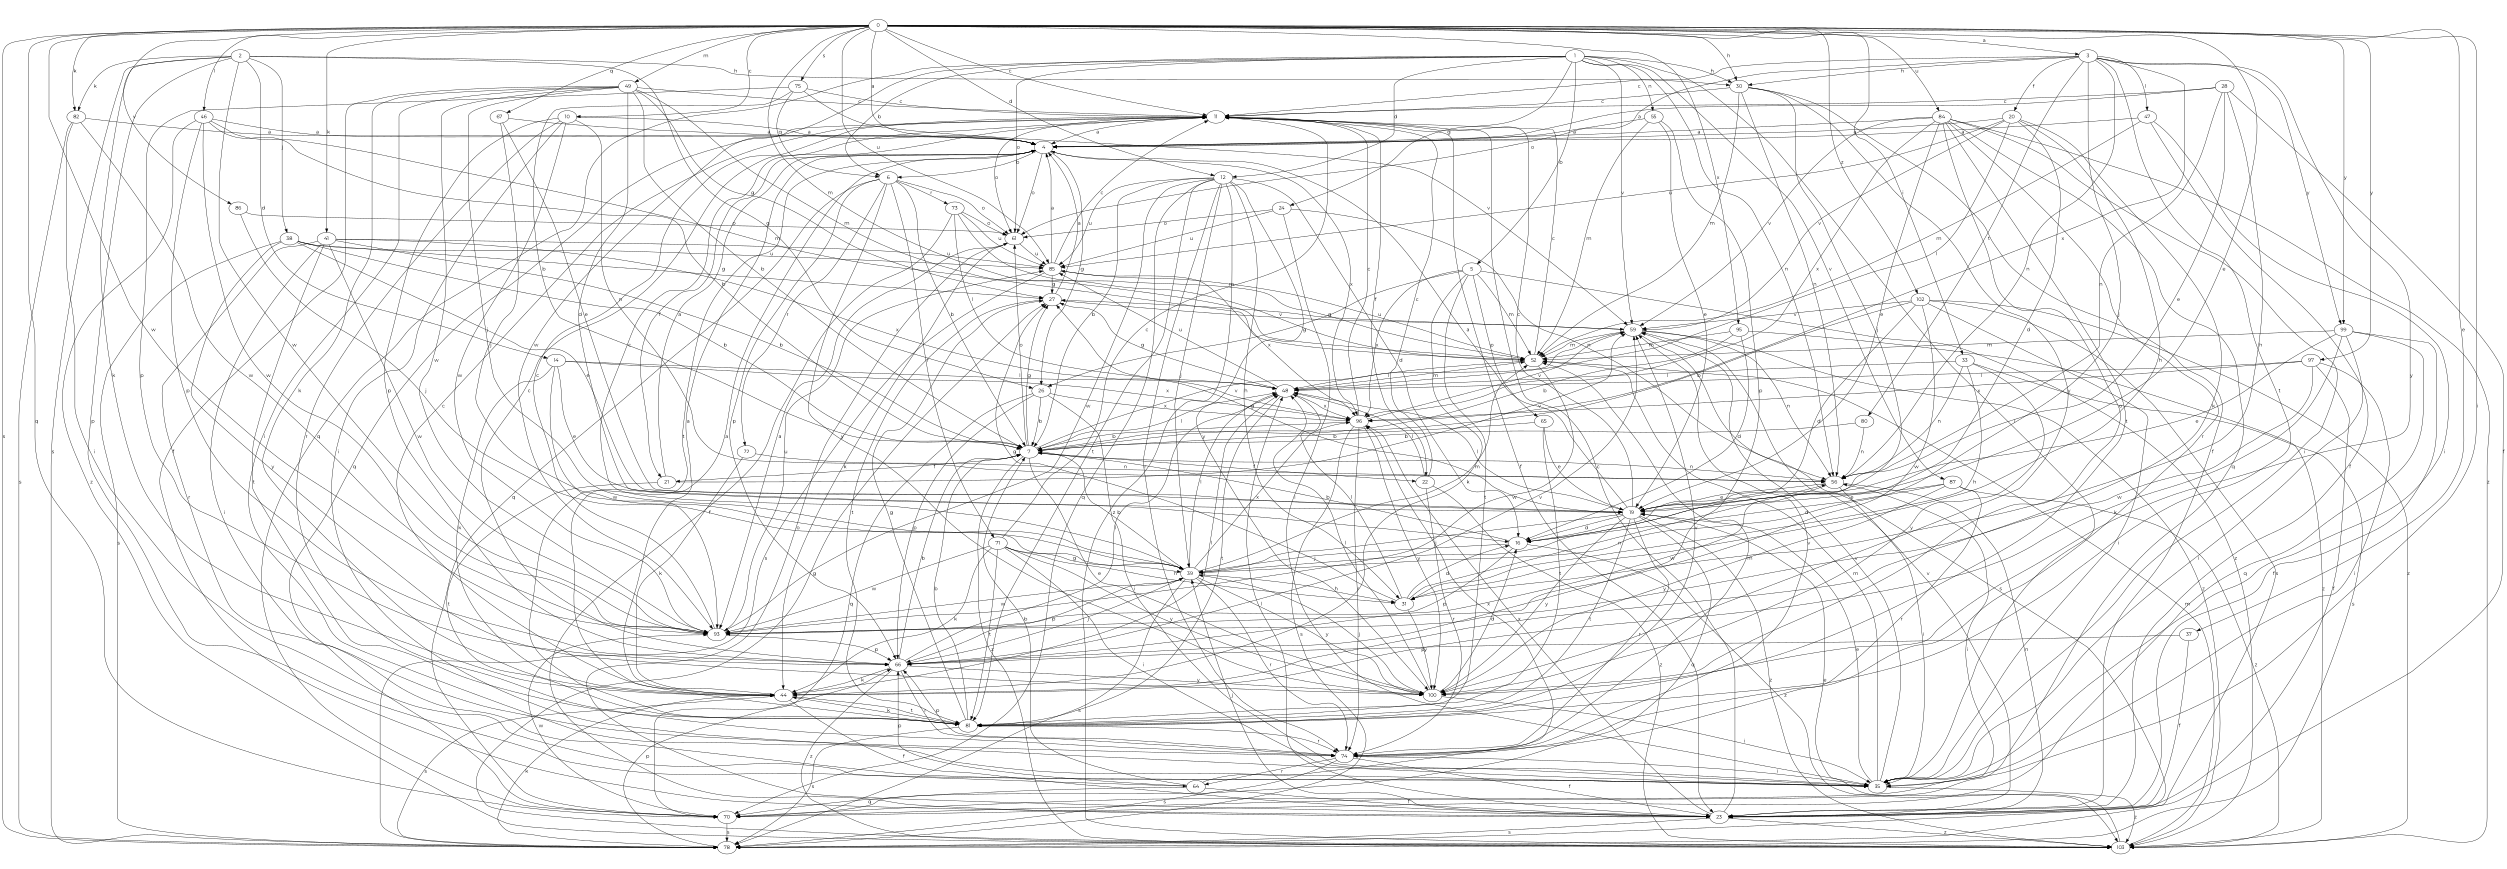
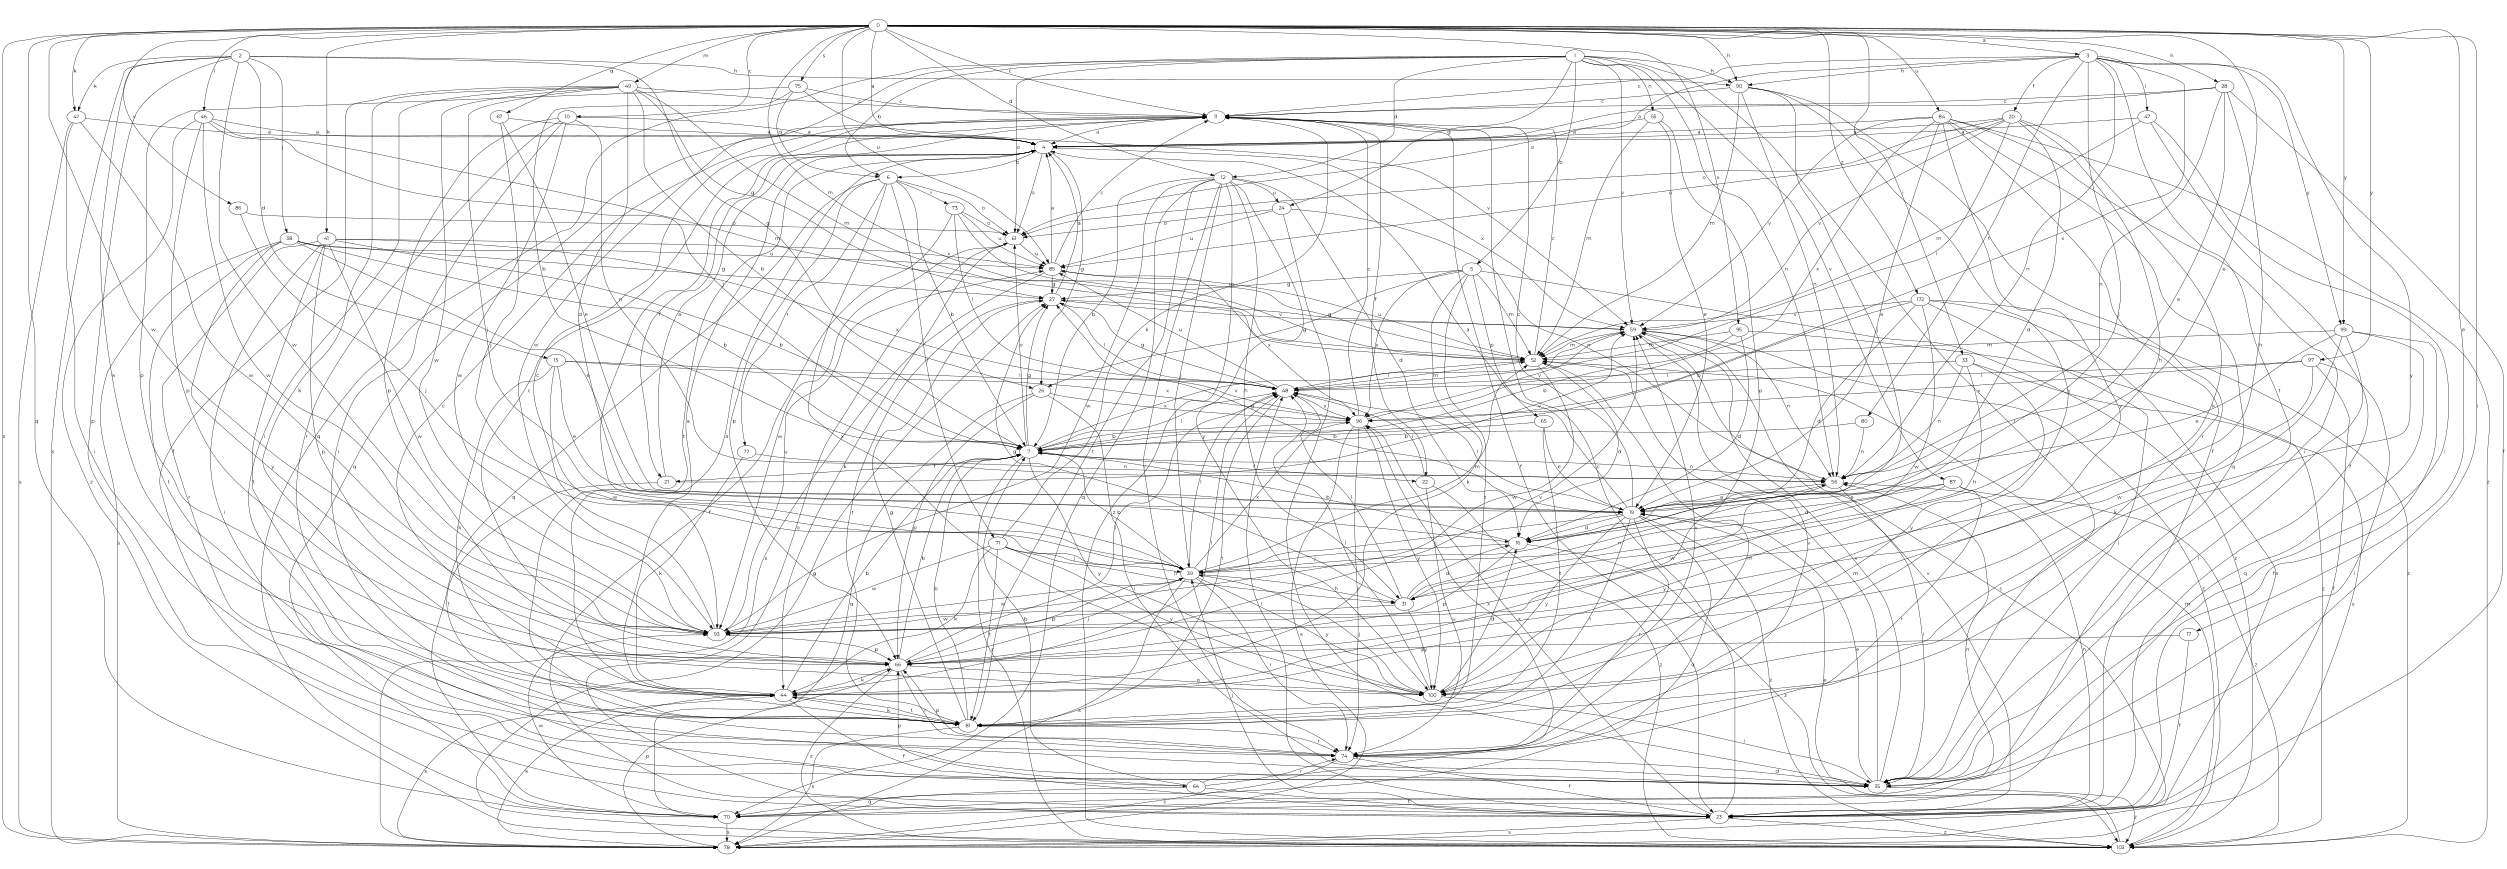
  strict digraph {
    fontname=Montserrat
    node [fontname=Montserrat]
    edge [fontname=Montserrat]
    0
    3
    4
    10
    11
    12
-   17 [label=37]
+   17
    19
    28
-   30
+   30 [label=90]
    33
    35
    41
-   42 [label=82]
+   42
    46
    49
    52
    67
    70
    75
    78
    84
    85
    86
    93
    95
    97
    99
-   102
+   102 [label=172]
    56
    61
    20
    39
    47
    80
    81
    96
    100
    6
    26
    21
    66
    74
    22
    23
    103
    7
    16
    31
    27
    48
    n52 [label=59]
    44
    1
    5
    24
    55
    87
    65
    71
    72
    73
    2
-   15 [label=14]
+   15
    38
    64
    0 -> 3 [label=a]
    0 -> 4 [label=a]
    0 -> 10 [label=c]
    0 -> 11 [label=c]
    0 -> 12 [label=d]
    0 -> 17 [label=e]
    0 -> 19 [label=e]
+   0 -> 28 [label=h]
    0 -> 30 [label=h]
    0 -> 33 [label=i]
    0 -> 35 [label=i]
    0 -> 41 [label=k]
    0 -> 42 [label=k]
    0 -> 46 [label=l]
    0 -> 49 [label=m]
    0 -> 52 [label=m]
    0 -> 67 [label=q]
    0 -> 70 [label=q]
    0 -> 75 [label=s]
    0 -> 78 [label=s]
    0 -> 84 [label=u]
    0 -> 85 [label=u]
    0 -> 86 [label=v]
    0 -> 93 [label=w]
    0 -> 95 [label=x]
    0 -> 97 [label=y]
    0 -> 99 [label=y]
    0 -> 102 [label=z]
    3 -> 11 [label=c]
    3 -> 30 [label=h]
    3 -> 99 [label=y]
    3 -> 56 [label=n]
    3 -> 61 [label=o]
    3 -> 20 [label=f]
    3 -> 39 [label=j]
    3 -> 47 [label=l]
    3 -> 80 [label=t]
    3 -> 81 [label=t]
    3 -> 96 [label=x]
    3 -> 100 [label=y]
    4 -> 61 [label=o]
    4 -> 81 [label=t]
-   4 -> 96 [label=x]
+   4 -> n52 [label=x]
    4 -> 6 [label=b]
    4 -> 26 [label=g]
    4 -> 21 [label=f]
    10 -> 4 [label=a]
    10 -> 35 [label=i]
    10 -> 93 [label=w]
    10 -> 56 [label=n]
    10 -> 66 [label=p]
    10 -> 74 [label=r]
    11 -> 4 [label=a]
    11 -> 70 [label=q]
    11 -> 22 [label=f]
    11 -> 23 [label=f]
    12 -> 70 [label=q]
-   12 -> 85 [label=u]
+   12 -> 24 [label=u]
    12 -> 93 [label=w]
    12 -> 39 [label=j]
    12 -> 81 [label=t]
    12 -> 100 [label=y]
    12 -> 74 [label=r]
    12 -> 103 [label=z]
    12 -> 7 [label=b]
    12 -> 16 [label=d]
    12 -> 31 [label=h]
    17 -> 66 [label=p]
    17 -> 23 [label=f]
    19 -> 4 [label=a]
    19 -> 11 [label=c]
    19 -> 70 [label=q]
    19 -> 39 [label=j]
    19 -> 81 [label=t]
    19 -> 100 [label=y]
    19 -> 74 [label=r]
    19 -> 103 [label=z]
    19 -> 16 [label=d]
    19 -> 27 [label=g]
    19 -> 48 [label=l]
    28 -> 4 [label=a]
    28 -> 11 [label=c]
    28 -> 19 [label=e]
    28 -> 56 [label=n]
    28 -> 23 [label=f]
    28 -> 31 [label=h]
    30 -> 11 [label=c]
    30 -> 52 [label=m]
    30 -> 56 [label=n]
    30 -> 39 [label=j]
    30 -> 100 [label=y]
    30 -> 23 [label=f]
    33 -> 78 [label=s]
    33 -> 56 [label=n]
    33 -> 100 [label=y]
    33 -> 31 [label=h]
    33 -> 48 [label=l]
    35 -> 19 [label=e]
    35 -> 52 [label=m]
    35 -> 103 [label=z]
    35 -> n52 [label=v]
    41 -> 35 [label=i]
-   41 -> 85 [label=u]
+   41 -> 85 [label=x]
    41 -> 93 [label=w]
    41 -> 81 [label=t]
    41 -> 96 [label=x]
+   41 -> 66 [label=p]
    41 -> 74 [label=r]
    41 -> 7 [label=b]
    42 -> 4 [label=a]
    42 -> 35 [label=i]
    42 -> 78 [label=s]
    42 -> 93 [label=w]
    46 -> 4 [label=a]
    46 -> 52 [label=m]
    46 -> 93 [label=w]
    46 -> 66 [label=p]
    46 -> 103 [label=z]
-   46 -> 7 [label=b]
+   46 -> 7 [label=j]
    49 -> 11 [label=c]
    49 -> 35 [label=i]
    49 -> 52 [label=m]
    49 -> 93 [label=w]
    49 -> 39 [label=j]
    49 -> 23 [label=f]
    49 -> 7 [label=b]
    49 -> 16 [label=d]
    49 -> 27 [label=g]
    49 -> 44 [label=k]
    52 -> 11 [label=c]
    52 -> 85 [label=u]
    52 -> 93 [label=w]
+   52 -> 16 [label=d]
    52 -> 48 [label=l]
    67 -> 4 [label=a]
    67 -> 19 [label=e]
    67 -> 39 [label=j]
    70 -> 78 [label=s]
    70 -> 93 [label=w]
-   70 -> 56 [label=i]
+   70 -> 56 [label=n]
    75 -> 11 [label=c]
    75 -> 6 [label=q]
    75 -> 66 [label=p]
    75 -> 7 [label=b]
    75 -> n52 [label=v]
    78 -> 66 [label=p]
    78 -> 44 [label=k]
    84 -> 4 [label=a]
    84 -> 19 [label=e]
    84 -> 35 [label=i]
    84 -> 70 [label=q]
-   84 -> 81 [label=t]
+   38 -> 81 [label=t]
    84 -> 96 [label=x]
-   84 -> 100 [label=o]
+   84 -> 100 [label=y]
    84 -> 74 [label=r]
    84 -> 103 [label=z]
    84 -> n52 [label=v]
    85 -> 4 [label=a]
    85 -> 11 [label=c]
    85 -> 78 [label=s]
    85 -> 96 [label=x]
    85 -> 27 [label=g]
    86 -> 61 [label=o]
    86 -> 39 [label=j]
    93 -> 11 [label=c]
    93 -> 85 [label=u]
    93 -> 66 [label=p]
    95 -> 52 [label=m]
    95 -> 103 [label=z]
    95 -> 7 [label=b]
    95 -> 16 [label=d]
    97 -> 35 [label=i]
    97 -> 93 [label=w]
    97 -> 96 [label=x]
    97 -> 23 [label=f]
    97 -> 48 [label=l]
    99 -> 19 [label=e]
    99 -> 35 [label=i]
    99 -> 52 [label=m]
    99 -> 70 [label=q]
    99 -> 23 [label=f]
    99 -> 44 [label=k]
    102 -> 35 [label=i]
    102 -> 78 [label=s]
    102 -> 93 [label=w]
    102 -> 103 [label=z]
    102 -> 7 [label=b]
    102 -> 16 [label=d]
    102 -> n52 [label=v]
    56 -> 19 [label=e]
    56 -> 35 [label=i]
    56 -> 93 [label=w]
    61 -> 85 [label=u]
-   61 -> 93 [label=a]
+   61 -> 93 [label=w]
    61 -> 44 [label=k]
    20 -> 4 [label=a]
    20 -> 85 [label=u]
-   11 -> 61 [label=o]
+   20 -> 61 [label=o]
    20 -> 16 [label=d]
    20 -> 31 [label=h]
    20 -> 48 [label=l]
    20 -> n52 [label=v]
    20 -> 44 [label=k]
    39 -> 11 [label=c]
    39 -> 52 [label=m]
    39 -> 78 [label=s]
    39 -> 93 [label=w]
    39 -> 96 [label=x]
    39 -> 100 [label=y]
    39 -> 66 [label=p]
    39 -> 74 [label=r]
    39 -> 7 [label=b]
    39 -> 31 [label=h]
    39 -> 48 [label=l]
    47 -> 4 [label=a]
    47 -> 35 [label=i]
    47 -> 52 [label=m]
    47 -> 23 [label=f]
    80 -> 56 [label=n]
    80 -> 7 [label=b]
    81 -> 4 [label=a]
    81 -> 78 [label=s]
    81 -> 74 [label=r]
    81 -> 7 [label=b]
    81 -> 27 [label=g]
    81 -> n52 [label=v]
    81 -> 44 [label=k]
    96 -> 11 [label=c]
    96 -> 78 [label=s]
    96 -> 100 [label=y]
    96 -> 74 [label=r]
    96 -> 7 [label=b]
    96 -> n52 [label=v]
    100 -> 35 [label=i]
    100 -> 39 [label=j]
    100 -> 16 [label=d]
    100 -> 48 [label=l]
    6 -> 70 [label=q]
    6 -> 61 [label=o]
-   6 -> 100 [label=y]
+   6 -> 100 [label=x]
    6 -> 66 [label=p]
    6 -> 7 [label=b]
    6 -> 71 [label=r]
    6 -> 72 [label=r]
    6 -> 73 [label=r]
    26 -> 35 [label=i]
    26 -> 70 [label=q]
    26 -> 96 [label=x]
    26 -> 66 [label=p]
    21 -> 4 [label=a]
    21 -> 81 [label=t]
    21 -> n52 [label=v]
    66 -> 11 [label=c]
    66 -> 39 [label=j]
-   66 -> 100 [label=y]
+   66 -> 100 [label=o]
    66 -> 74 [label=r]
    66 -> 103 [label=z]
    66 -> 7 [label=b]
    66 -> 48 [label=l]
    66 -> n52 [label=v]
    66 -> 44 [label=k]
-   74 -> 35 [label=i]
+   74 -> 35 [label=d]
    74 -> 52 [label=m]
    74 -> 78 [label=s]
    74 -> 66 [label=p]
    74 -> 23 [label=f]
    74 -> n52 [label=v]
-   22 -> 11 [label=c]
-   22 -> 74 [label=r]
+   22 -> 74 [label=u]
    22 -> 103 [label=z]
    22 -> 48 [label=l]
    23 -> 11 [label=c]
    23 -> 78 [label=s]
-   56 -> 23 [label=n]
+   23 -> 56 [label=n]
    23 -> 61 [label=o]
    23 -> 39 [label=j]
    23 -> 96 [label=x]
    23 -> 103 [label=z]
    23 -> 48 [label=l]
    23 -> n52 [label=v]
    103 -> 19 [label=e]
    103 -> 52 [label=m]
    103 -> 27 [label=g]
    7 -> 56 [label=n]
    7 -> 61 [label=o]
-   7 -> 100 [label=e]
+   7 -> 100 [label=y]
    7 -> 21 [label=f]
    7 -> 22 [label=f]
    7 -> 103 [label=z]
    7 -> 27 [label=g]
    7 -> 48 [label=l]
    7 -> n52 [label=v]
    16 -> 39 [label=j]
    16 -> 66 [label=p]
    16 -> 103 [label=z]
    16 -> 7 [label=b]
+   31 -> 93 [label=w]
    31 -> 56 [label=n]
    31 -> 100 [label=y]
    31 -> 16 [label=d]
    31 -> 27 [label=g]
    31 -> 48 [label=l]
    27 -> 4 [label=a]
    27 -> 81 [label=t]
+   27 -> 48 [label=l]
    27 -> n52 [label=v]
    48 -> 52 [label=m]
    48 -> 85 [label=u]
    48 -> 81 [label=t]
    48 -> 96 [label=x]
    48 -> 27 [label=g]
    n52 -> 52 [label=m]
    n52 -> 78 [label=s]
    n52 -> 56 [label=n]
    n52 -> 103 [label=z]
    n52 -> 27 [label=g]
    44 -> 4 [label=a]
    44 -> 11 [label=c]
    44 -> 78 [label=s]
    44 -> 81 [label=t]
    44 -> 23 [label=f]
-   26 -> 7 [label=b]
+   44 -> 7 [label=b]
    44 -> 48 [label=l]
    1 -> 12 [label=d]
    1 -> 30 [label=h]
    1 -> 35 [label=i]
    1 -> 70 [label=q]
    1 -> 93 [label=w]
    1 -> 56 [label=n]
    1 -> 61 [label=o]
    1 -> 6 [label=b]
    1 -> n52 [label=v]
    1 -> 5 [label=b]
    1 -> 24 [label=g]
    1 -> 55 [label=n]
    1 -> 87 [label=v]
    5 -> 52 [label=m]
    5 -> 81 [label=t]
    5 -> 96 [label=x]
    5 -> 26 [label=g]
    5 -> 103 [label=z]
+   5 -> 27 [label=g]
    5 -> 44 [label=k]
    5 -> 65 [label=p]
    24 -> 35 [label=i]
    24 -> 85 [label=u]
    24 -> 56 [label=n]
    24 -> 61 [label=o]
    55 -> 4 [label=a]
    55 -> 19 [label=e]
    55 -> 52 [label=m]
    55 -> 66 [label=p]
    87 -> 19 [label=e]
    87 -> 100 [label=y]
    87 -> 74 [label=r]
    87 -> 103 [label=z]
    87 -> 16 [label=d]
    65 -> 19 [label=e]
    65 -> 81 [label=t]
    65 -> 7 [label=b]
-   71 -> 11 [label=c]
-   71 -> 35 [label=i]
+   71 -> 11 [label=k]
    71 -> 93 [label=w]
-   71 -> 39 [label=g]
+   71 -> 39 [label=j]
    71 -> 81 [label=t]
    71 -> 100 [label=y]
    71 -> 31 [label=h]
    71 -> 44 [label=k]
    72 -> 56 [label=n]
    72 -> 44 [label=k]
    73 -> 52 [label=m]
    73 -> 85 [label=u]
    73 -> 61 [label=o]
    73 -> 23 [label=f]
    73 -> 48 [label=l]
    2 -> 30 [label=h]
    2 -> 42 [label=k]
    2 -> 78 [label=s]
    2 -> 93 [label=w]
    2 -> 26 [label=g]
    2 -> 44 [label=k]
    2 -> 15 [label=d]
    2 -> 38 [label=j]
    2 -> 64 [label=p]
    15 -> 19 [label=e]
    15 -> 93 [label=w]
    15 -> 96 [label=x]
    15 -> 48 [label=l]
    15 -> 44 [label=k]
    38 -> 19 [label=e]
    38 -> 78 [label=s]
    38 -> 85 [label=u]
    38 -> 100 [label=y]
    38 -> 7 [label=b]
    38 -> 27 [label=g]
    64 -> 70 [label=q]
    64 -> 96 [label=x]
    64 -> 66 [label=p]
-   74 -> 64 [label=r]
+   64 -> 74 [label=r]
    64 -> 23 [label=f]
    64 -> 7 [label=b]
  }
